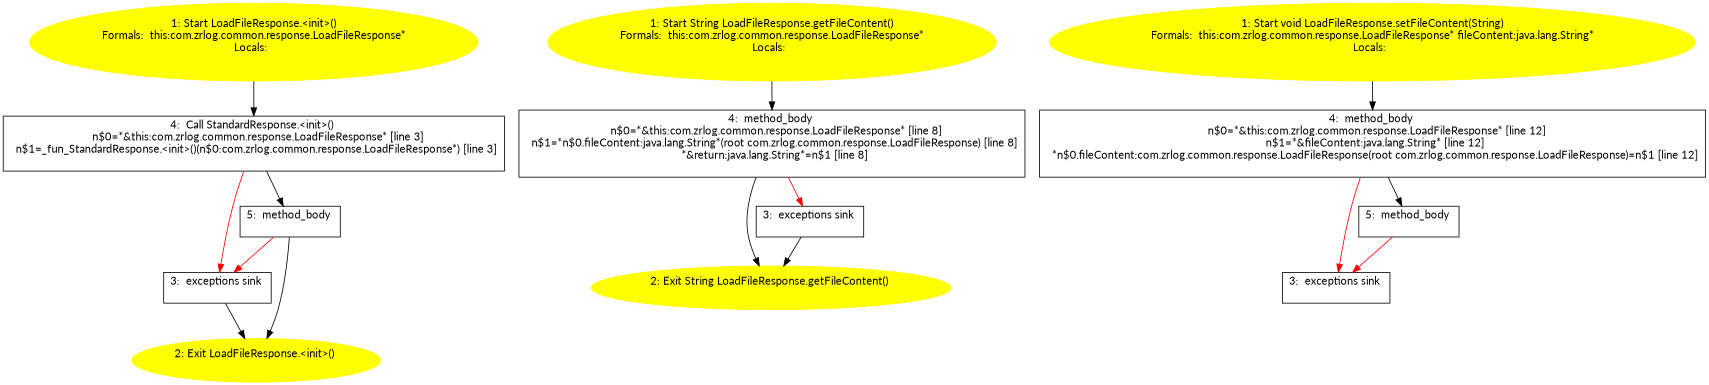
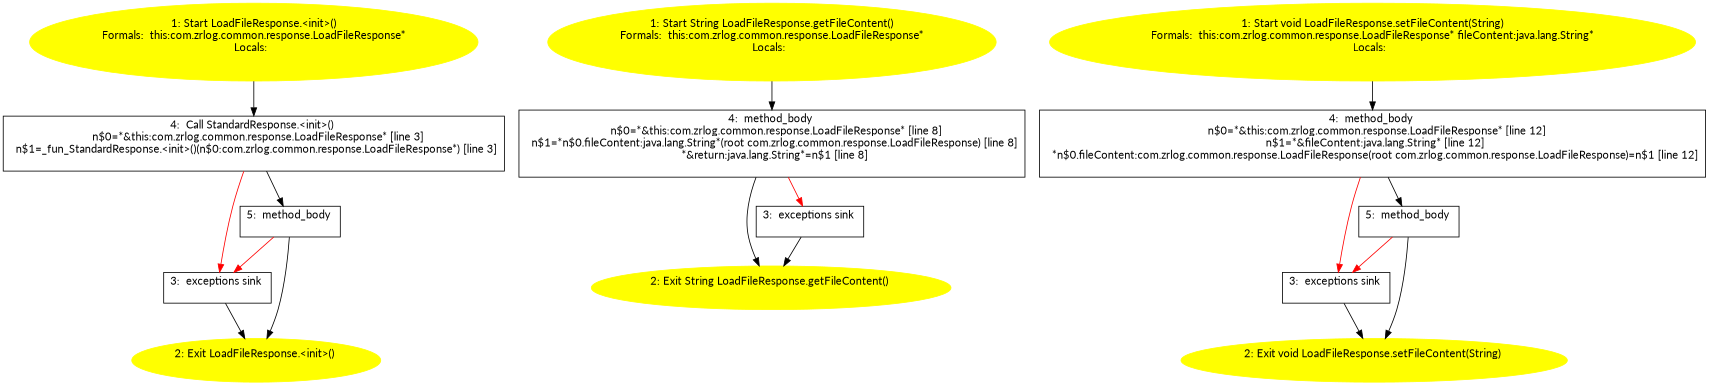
  digraph {
    fontname=Lato
    node [fontname=Lato shape=box]
    edge [fontname=Lato]
    n1 [color=yellow label="1: Start LoadFileResponse.<init>()\nFormals:  this:com.zrlog.common.response.LoadFileResponse*\nLocals:  \n  " style=filled shape=""]
    n2 [label="4:  Call StandardResponse.<init>() \n   n$0=*&this:com.zrlog.common.response.LoadFileResponse* [line 3]\n  n$1=_fun_StandardResponse.<init>()(n$0:com.zrlog.common.response.LoadFileResponse*) [line 3]\n "]
    n3 [label="3:  exceptions sink \n  "]
    n4 [label="5:  method_body \n  "]
    n5 [color=yellow label="2: Exit LoadFileResponse.<init>() \n  " style=filled shape=""]
    n6 [color=yellow label="1: Start String LoadFileResponse.getFileContent()\nFormals:  this:com.zrlog.common.response.LoadFileResponse*\nLocals:  \n  " style=filled shape=""]
    n7 [label="4:  method_body \n   n$0=*&this:com.zrlog.common.response.LoadFileResponse* [line 8]\n  n$1=*n$0.fileContent:java.lang.String*(root com.zrlog.common.response.LoadFileResponse) [line 8]\n  *&return:java.lang.String*=n$1 [line 8]\n "]
    n8 [color=yellow label="2: Exit String LoadFileResponse.getFileContent() \n  " style=filled shape=""]
    n9 [label="3:  exceptions sink \n  "]
    n10 [color=yellow label="1: Start void LoadFileResponse.setFileContent(String)\nFormals:  this:com.zrlog.common.response.LoadFileResponse* fileContent:java.lang.String*\nLocals:  \n  " style=filled shape=""]
    n11 [label="4:  method_body \n   n$0=*&this:com.zrlog.common.response.LoadFileResponse* [line 12]\n  n$1=*&fileContent:java.lang.String* [line 12]\n  *n$0.fileContent:com.zrlog.common.response.LoadFileResponse(root com.zrlog.common.response.LoadFileResponse)=n$1 [line 12]\n "]
    n12 [label="3:  exceptions sink \n  "]
    n13 [label="5:  method_body \n  "]
+   n14 [color=yellow label="2: Exit void LoadFileResponse.setFileContent(String) \n  " style=filled shape=""]
    n1 -> n2
    n2 -> n3 [color=red]
    n2 -> n4
    n3 -> n5
    n4 -> n3 [color=red]
    n4 -> n5
    n6 -> n7
    n7 -> n8
    n7 -> n9 [color=red]
    n9 -> n8
    n10 -> n11
    n11 -> n12 [color=red]
    n11 -> n13
+   n12 -> n14
    n13 -> n12 [color=red]
+   n13 -> n14
  }
